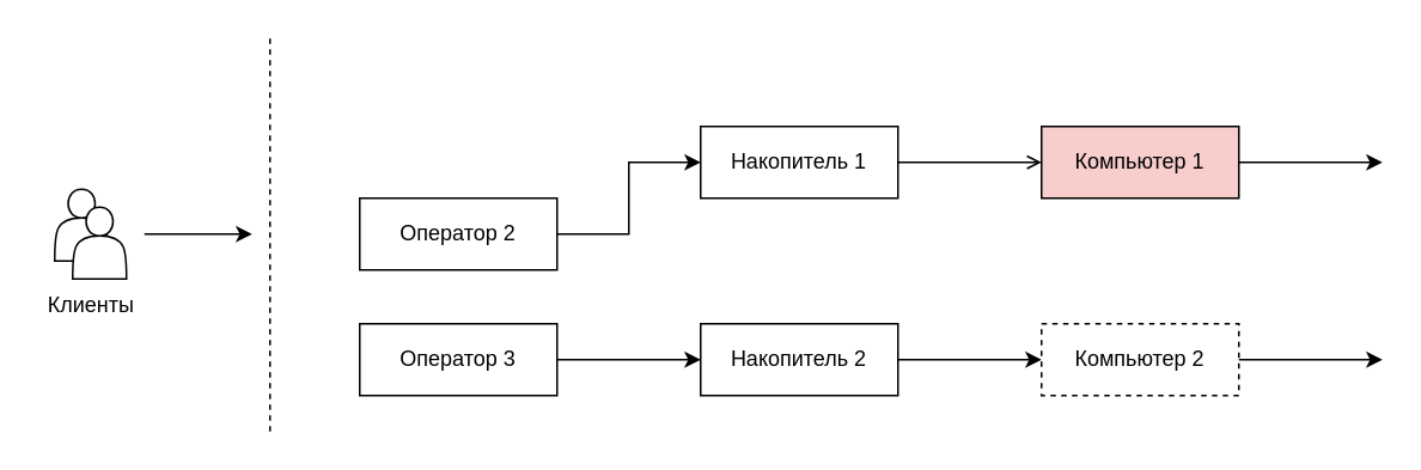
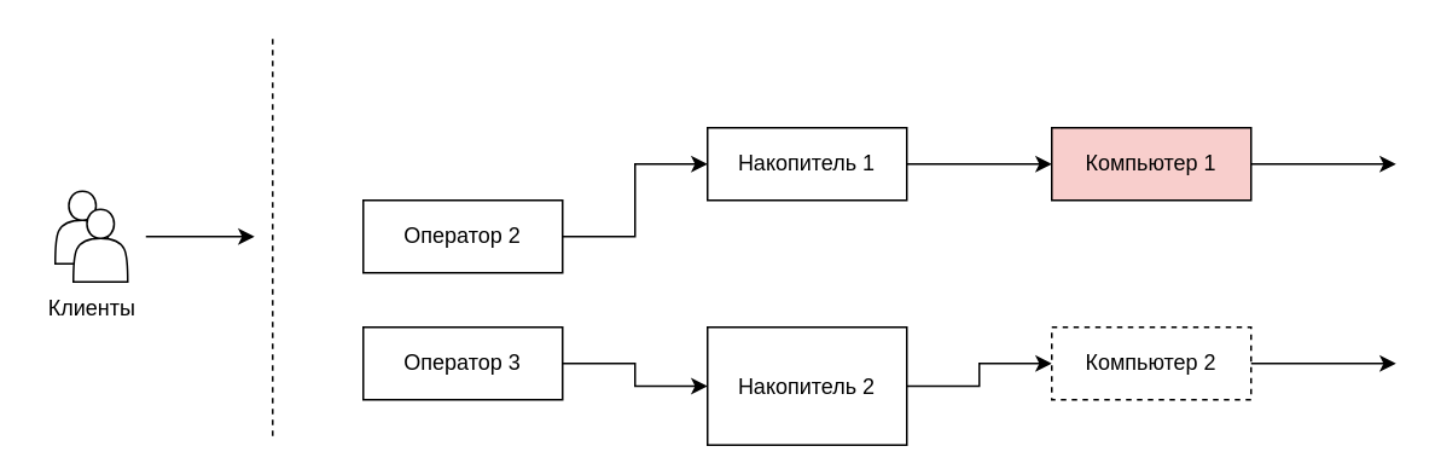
  <mxCell id="0" />
  <mxCell id="1" parent="0" />
  <mxCell id="2" style="edgeStyle=orthogonalEdgeStyle;rounded=0;orthogonalLoop=1;jettySize=auto;html=1;" parent="1" source="3" edge="1"><mxGeometry relative="1" as="geometry"><mxPoint x="390" y="90" as="targetPoint" /><Array as="points"><mxPoint x="350" y="130" /><mxPoint x="350" y="90" /></Array></mxGeometry></mxCell>
  <mxCell id="3" value="Оператор 2" style="rounded=0;whiteSpace=wrap;html=1;" parent="1" vertex="1"><mxGeometry x="200" y="110" width="110" height="40" as="geometry" /></mxCell>
  <mxCell id="4" style="edgeStyle=orthogonalEdgeStyle;rounded=0;orthogonalLoop=1;jettySize=auto;html=1;entryX=0;entryY=0.5;entryDx=0;entryDy=0;" parent="1" source="5" target="10" edge="1"><mxGeometry relative="1" as="geometry" /></mxCell>
  <mxCell id="5" value="Оператор 3" style="rounded=0;whiteSpace=wrap;html=1;" parent="1" vertex="1"><mxGeometry x="200" y="180" width="110" height="40" as="geometry" /></mxCell>
  <mxCell id="6" value="" style="endArrow=none;dashed=1;html=1;rounded=0;" parent="1" edge="1"><mxGeometry width="50" height="50" relative="1" as="geometry"><mxPoint x="150" y="240" as="sourcePoint" /><mxPoint x="150" y="20" as="targetPoint" /></mxGeometry></mxCell>
- <mxCell id="7" style="edgeStyle=orthogonalEdgeStyle;rounded=0;orthogonalLoop=1;jettySize=auto;html=1;entryX=0;entryY=0.5;entryDx=0;entryDy=0;endArrow=open;" parent="1" source="8" target="11" edge="1"><mxGeometry relative="1" as="geometry" /></mxCell>
+ <mxCell id="7" style="edgeStyle=orthogonalEdgeStyle;rounded=0;orthogonalLoop=1;jettySize=auto;html=1;entryX=0;entryY=0.5;entryDx=0;entryDy=0;" parent="1" source="8" target="11" edge="1"><mxGeometry relative="1" as="geometry" /></mxCell>
  <mxCell id="8" value="Накопитель 1" style="rounded=0;whiteSpace=wrap;html=1;" parent="1" vertex="1"><mxGeometry x="390" y="70" width="110" height="40" as="geometry" /></mxCell>
  <mxCell id="9" style="edgeStyle=orthogonalEdgeStyle;rounded=0;orthogonalLoop=1;jettySize=auto;html=1;entryX=0;entryY=0.5;entryDx=0;entryDy=0;" parent="1" source="10" target="12" edge="1"><mxGeometry relative="1" as="geometry" /></mxCell>
- <mxCell id="10" value="Накопитель 2" style="rounded=0;whiteSpace=wrap;html=1;" parent="1" vertex="1"><mxGeometry x="390" y="180" width="110" height="40" as="geometry" /></mxCell>
+ <mxCell id="10" value="Накопитель 2" style="rounded=0;whiteSpace=wrap;html=1;" parent="1" vertex="1"><mxGeometry x="390" y="180" width="110" height="65" as="geometry" /></mxCell>
  <mxCell id="11" value="Компьютер 1" style="rounded=0;whiteSpace=wrap;html=1;fillColor=#f8cecc;" parent="1" vertex="1"><mxGeometry x="580" y="70" width="110" height="40" as="geometry" /></mxCell>
  <mxCell id="12" value="Компьютер 2" style="rounded=0;whiteSpace=wrap;html=1;dashed=1;" parent="1" vertex="1"><mxGeometry x="580" y="180" width="110" height="40" as="geometry" /></mxCell>
  <mxCell id="13" value="" style="endArrow=classic;html=1;rounded=0;exitX=1;exitY=0.5;exitDx=0;exitDy=0;" parent="1" source="12" edge="1"><mxGeometry width="50" height="50" relative="1" as="geometry"><mxPoint x="400" y="260" as="sourcePoint" /><mxPoint x="770" y="200" as="targetPoint" /></mxGeometry></mxCell>
  <mxCell id="14" value="" style="endArrow=classic;html=1;rounded=0;exitX=1;exitY=0.5;exitDx=0;exitDy=0;" parent="1" source="11" edge="1"><mxGeometry width="50" height="50" relative="1" as="geometry"><mxPoint x="700" y="210" as="sourcePoint" /><mxPoint x="770" y="90" as="targetPoint" /></mxGeometry></mxCell>
  <mxCell id="15" value="" style="endArrow=classic;html=1;rounded=0;" parent="1" edge="1"><mxGeometry width="50" height="50" relative="1" as="geometry"><mxPoint x="80" y="130" as="sourcePoint" /><mxPoint x="140" y="130" as="targetPoint" /></mxGeometry></mxCell>
  <mxCell id="16" value="" style="shape=actor;whiteSpace=wrap;html=1;" parent="1" vertex="1"><mxGeometry x="30" y="105" width="30" height="40" as="geometry" /></mxCell>
  <mxCell id="17" value="" style="shape=actor;whiteSpace=wrap;html=1;" parent="1" vertex="1"><mxGeometry x="40" y="115" width="30" height="40" as="geometry" /></mxCell>
  <mxCell id="18" value="Клиенты" style="text;html=1;align=center;verticalAlign=middle;resizable=0;points=[];autosize=1;strokeColor=none;fillColor=none;" parent="1" vertex="1"><mxGeometry x="20" y="160" width="60" height="20" as="geometry" /></mxCell>
